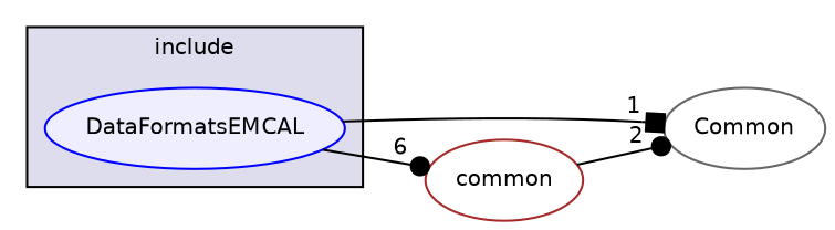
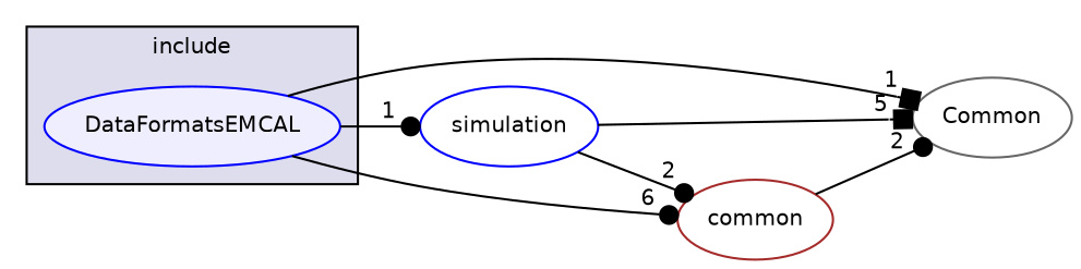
  digraph {
    compound=true
    rankdir=LR
    node [color=blue fontname=Helvetica fontsize=10 shape=ellipse]
    edge [arrowhead=dot headlabel=1 labeldistance=1.5 labelfontname=Helvetica labelfontsize=10]
    n1 [fillcolor="#eeeeff" label=DataFormatsEMCAL pencolor=black style=filled]
    n2 [color=gray40 label=Common]
+   n3 [label=simulation]
    n4 [color=brown label=common]
    subgraph cluster_1 {
      bgcolor="#ddddee"
      fontname=Helvetica
      fontsize=10
      label=include
      pencolor=black
      n1
    }
    n1 -> n2 [arrowhead=box]
+   n1 -> n3
    n1 -> n4 [headlabel=6]
+   n3 -> n2 [arrowhead=box headlabel=5]
+   n3 -> n4 [headlabel=2]
    n4 -> n2 [headlabel=2]
  }
